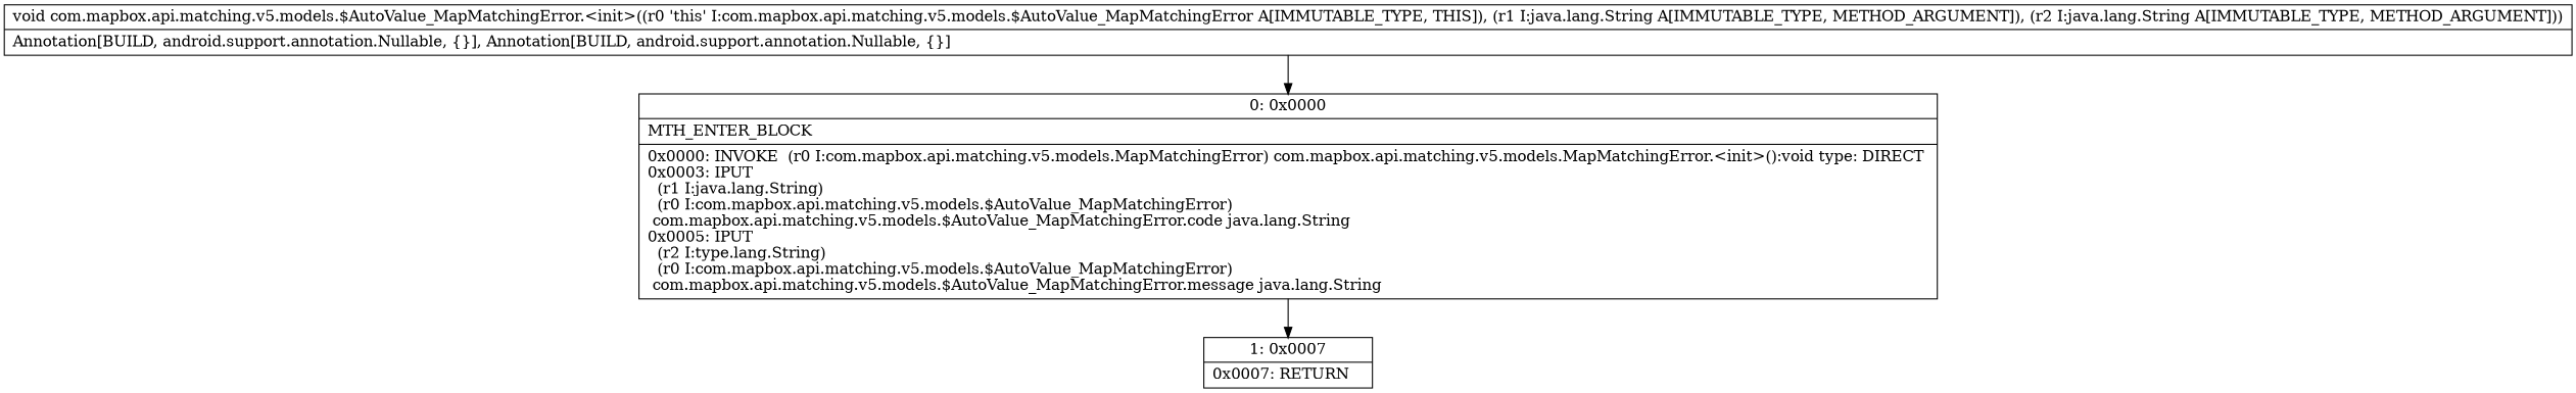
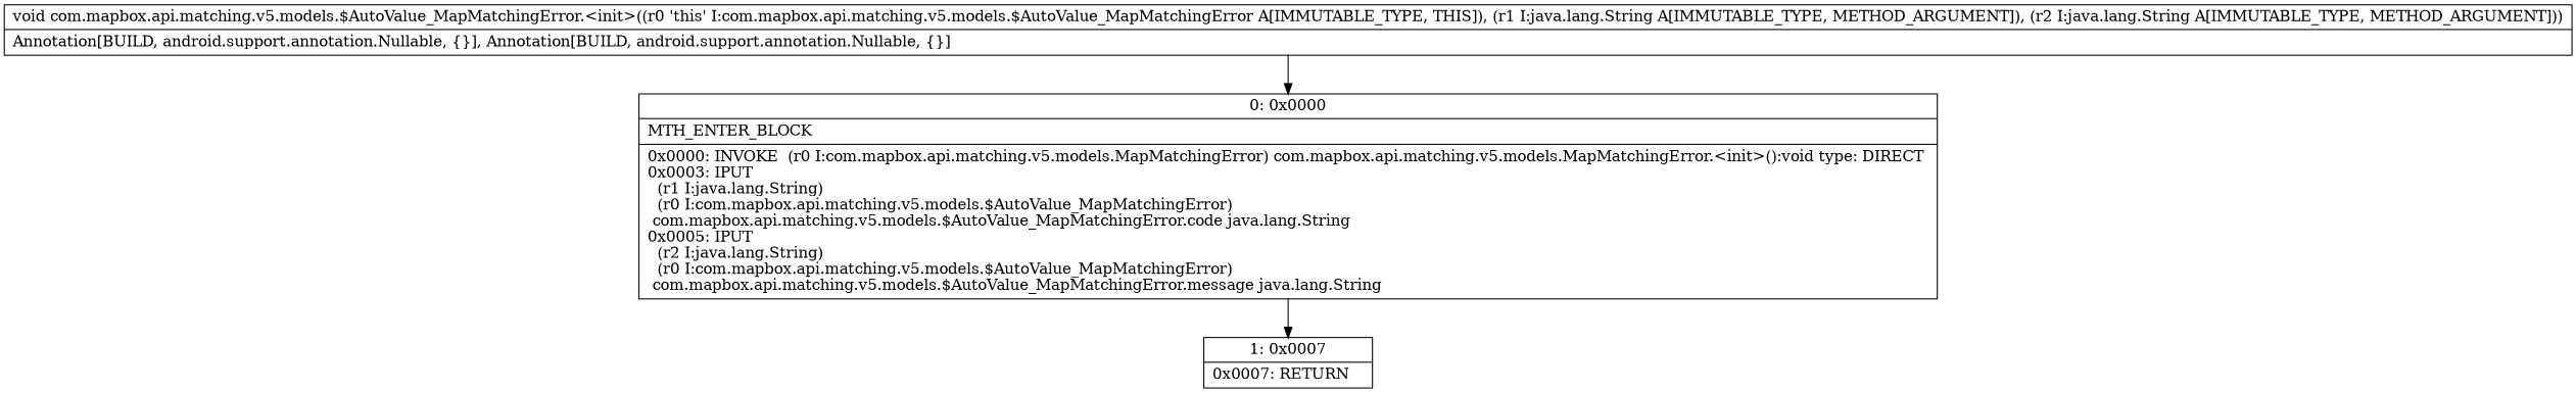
  digraph {
    node [shape=record]
-   n1 [label="{0\:\ 0x0000|MTH_ENTER_BLOCK\l|0x0000: INVOKE  (r0 I:com.mapbox.api.matching.v5.models.MapMatchingError) com.mapbox.api.matching.v5.models.MapMatchingError.\<init\>():void type: DIRECT \l0x0003: IPUT  \l  (r1 I:java.lang.String)\l  (r0 I:com.mapbox.api.matching.v5.models.$AutoValue_MapMatchingError)\l com.mapbox.api.matching.v5.models.$AutoValue_MapMatchingError.code java.lang.String \l0x0005: IPUT  \l  (r2 I:type.lang.String)\l  (r0 I:com.mapbox.api.matching.v5.models.$AutoValue_MapMatchingError)\l com.mapbox.api.matching.v5.models.$AutoValue_MapMatchingError.message java.lang.String \l}"]
+   n1 [label="{0\:\ 0x0000|MTH_ENTER_BLOCK\l|0x0000: INVOKE  (r0 I:com.mapbox.api.matching.v5.models.MapMatchingError) com.mapbox.api.matching.v5.models.MapMatchingError.\<init\>():void type: DIRECT \l0x0003: IPUT  \l  (r1 I:java.lang.String)\l  (r0 I:com.mapbox.api.matching.v5.models.$AutoValue_MapMatchingError)\l com.mapbox.api.matching.v5.models.$AutoValue_MapMatchingError.code java.lang.String \l0x0005: IPUT  \l  (r2 I:java.lang.String)\l  (r0 I:com.mapbox.api.matching.v5.models.$AutoValue_MapMatchingError)\l com.mapbox.api.matching.v5.models.$AutoValue_MapMatchingError.message java.lang.String \l}"]
    n2 [label="{1\:\ 0x0007|0x0007: RETURN   \l}"]
    n3 [label="{void com.mapbox.api.matching.v5.models.$AutoValue_MapMatchingError.\<init\>((r0 'this' I:com.mapbox.api.matching.v5.models.$AutoValue_MapMatchingError A[IMMUTABLE_TYPE, THIS]), (r1 I:java.lang.String A[IMMUTABLE_TYPE, METHOD_ARGUMENT]), (r2 I:java.lang.String A[IMMUTABLE_TYPE, METHOD_ARGUMENT]))  | Annotation[BUILD, android.support.annotation.Nullable, \{\}], Annotation[BUILD, android.support.annotation.Nullable, \{\}]\l}"]
    n1 -> n2
    n3 -> n1
  }
